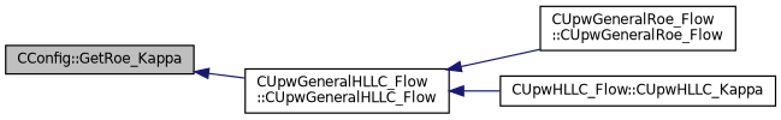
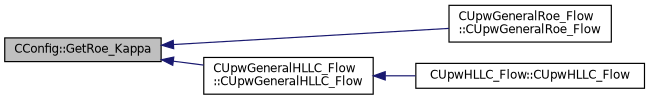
  digraph {
    rankdir=LR
    node [color=black fillcolor=white fontname=Helvetica fontsize=10 shape=record style=filled]
    edge [color=midnightblue dir=back fontname=Helvetica fontsize=10 labelfontname=Helvetica labelfontsize=10 style=solid]
    n1 [fillcolor=grey75 fontcolor=black height=0.2 label="CConfig::GetRoe_Kappa" width=0.4]
    n2 [height=0.2 label="CUpwGeneralHLLC_Flow\l::CUpwGeneralHLLC_Flow" width=0.4]
    n3 [height=0.2 label="CUpwGeneralRoe_Flow\l::CUpwGeneralRoe_Flow" width=0.4]
-   n4 [height=0.2 label="CUpwHLLC_Flow::CUpwHLLC_Kappa" width=0.4]
+   n4 [height=0.2 label="CUpwHLLC_Flow::CUpwHLLC_Flow" width=0.4]
    n1 -> n2
-   n2 -> n3
+   n1 -> n3
    n2 -> n4
  }
